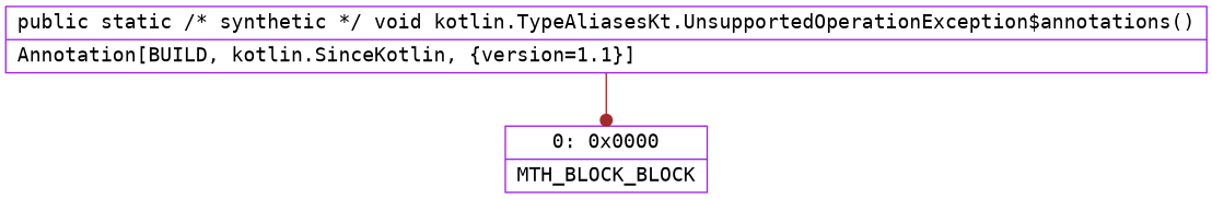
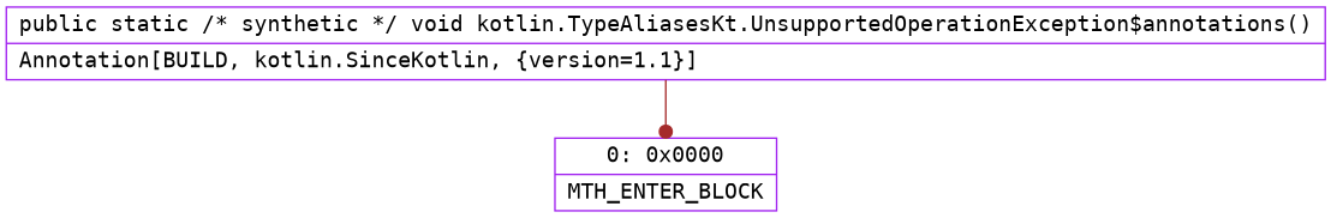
  digraph {
    fontname="DejaVu Sans Mono"
    node [color=purple shape=record fontname="DejaVu Sans Mono"]
-   n1 [label="{0\:\ 0x0000|MTH_BLOCK_BLOCK\l}"]
+   n1 [label="{0\:\ 0x0000|MTH_ENTER_BLOCK\l}"]
    n2 [label="{public static \/* synthetic *\/ void kotlin.TypeAliasesKt.UnsupportedOperationException$annotations()  | Annotation[BUILD, kotlin.SinceKotlin, \{version=1.1\}]\l}"]
    subgraph cluster_1 {
      label="R(0)"
    }
    n2 -> n1 [color=brown arrowhead=dot fontname="DejaVu Sans Mono"]
  }
